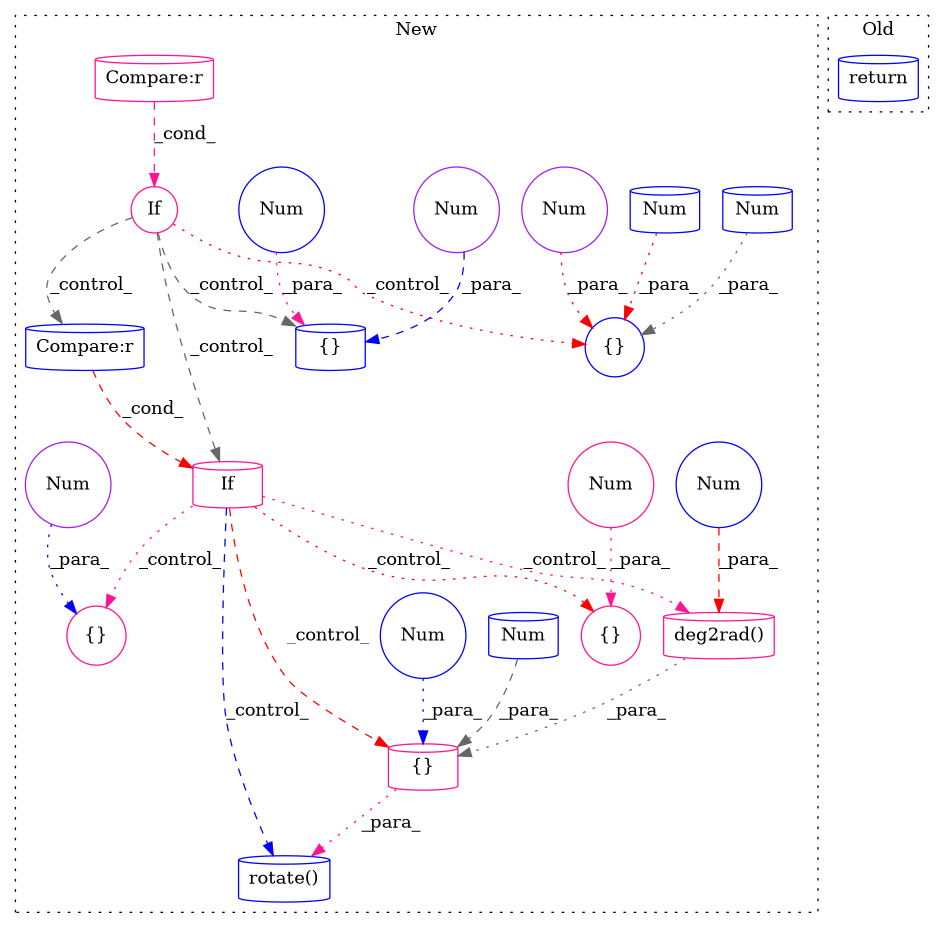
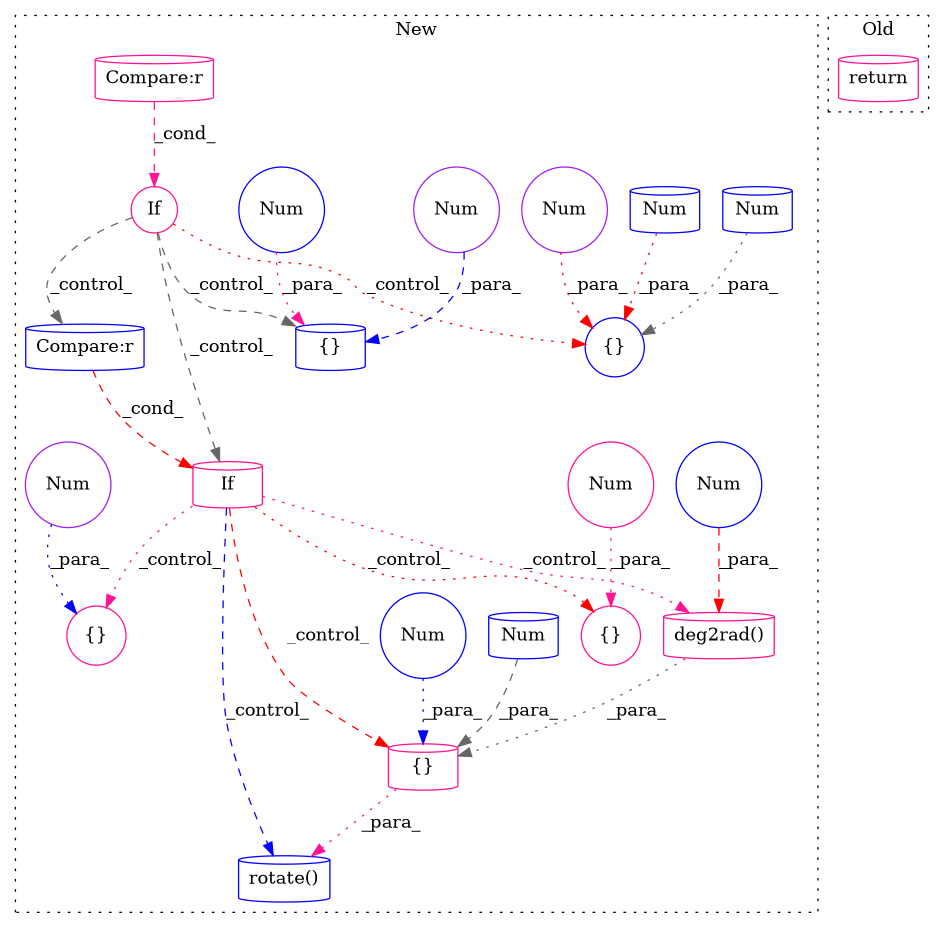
  digraph {
    node [a=76 l=1 s=590 shape=cylinder color=blue]
    edge [color=red style=dotted]
    n1 [a=75 l="11,1" label="deg2rad()" s="876,889" color=deeppink]
    n2 [a=96 l=0 label=If color=deeppink]
    n3 [a=59 l="1,0" label="{}" s="647,659" shape=circle color=deeppink]
    n4 [a=96 l=3 label=If s=264 shape=circle color=deeppink]
    n5 [a=59 l="1,0" label="{}" s="875,896" color=deeppink]
    n6 [a=75 l="9,14" label="rotate()" s="866,897"]
    n7 [a=59 l="1,0" label="{}" s="827,838" shape=circle color=deeppink]
    n8 [label=Num s=895]
    n9 [a=59 l="1,0" label="{}" s="510,524" shape=circle]
    n10 [label=Num s=892 shape=circle]
    n11 [a=59 l="1,0" label="{}" s="330,342"]
    n12 [label=Num s=341 shape=circle]
    n13 [l=4 label=Num s=520]
    n14 [l=2 label=Num s=887 shape=circle]
    n15 [l=4 label=Num s=514]
    n16 [label=Num s=511 shape=circle color=purple]
    n17 [label=Num s=648 shape=circle color=deeppink]
    n18 [label=Num s=831 shape=circle color=purple]
    n19 [label=Num s=331 shape=circle color=purple]
    n20 [a=40 l=31 label="Compare:r"]
    n21 [a=40 l=37 label="Compare:r" s=267 color=deeppink]
-   n22 [a=93 l=7 label=return s=268]
+   n22 [a=93 l=7 label=return s=268 color=deeppink]
    subgraph cluster_1 {
      label=New
      style=dotted
      n1
      n2
      n3
      n4
      n5
      n6
      n7
      n8
      n9
      n10
      n11
      n12
      n13
      n14
      n15
      n16
      n17
      n18
      n19
      n20
      n21
    }
    subgraph cluster_2 {
      label=Old
      style=dotted
      n22
    }
    n1 -> n5 [label=_para_ color=gray40]
    n2 -> n1 [label=_control_ color=deeppink]
    n2 -> n3 [label=_control_]
    n2 -> n5 [label=_control_ style=dashed]
    n2 -> n6 [label=_control_ color=blue style=dashed]
    n2 -> n7 [label=_control_ color=deeppink]
    n4 -> n2 [label=_control_ color=gray40 style=dashed]
    n4 -> n9 [label=_control_]
    n4 -> n11 [label=_control_ color=gray40 style=dashed]
    n4 -> n20 [label=_control_ color=gray40 style=dashed]
    n5 -> n6 [label=_para_ color=deeppink]
    n8 -> n5 [label=_para_ color=gray40 style=dashed]
    n10 -> n5 [label=_para_ color=blue]
    n12 -> n11 [label=_para_ color=deeppink]
    n13 -> n9 [label=_para_ color=gray40]
    n14 -> n1 [label=_para_ style=dashed]
    n15 -> n9 [label=_para_]
    n16 -> n9 [label=_para_]
    n17 -> n3 [label=_para_ color=deeppink]
    n18 -> n7 [label=_para_ color=blue]
    n19 -> n11 [label=_para_ color=blue style=dashed]
    n20 -> n2 [label=_cond_ style=dashed]
    n21 -> n4 [label=_cond_ color=deeppink style=dashed]
  }
